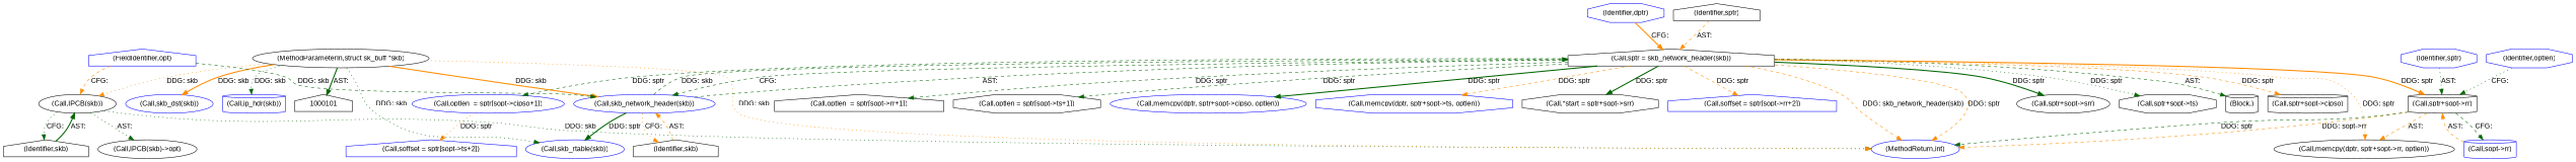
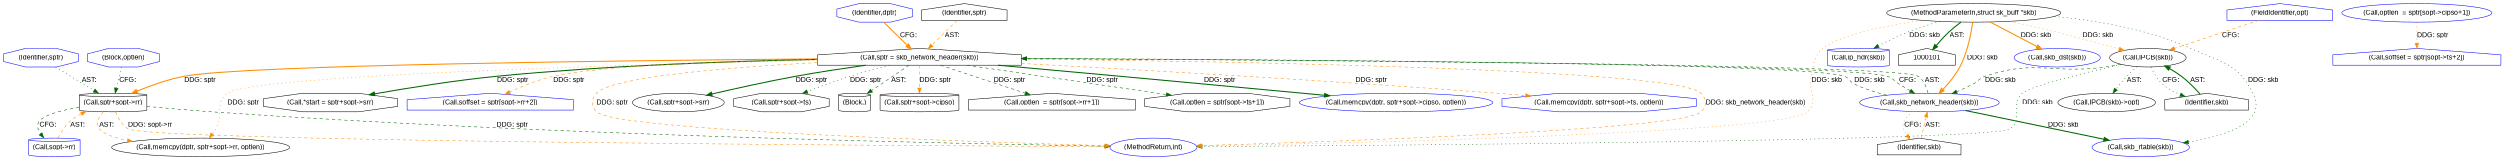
  digraph {
    fontname="Liberation Sans"
    node [color=black fontname="Liberation Sans" shape=ellipse]
    edge [color=darkgreen fontname="Liberation Sans" style=dashed]
    n1 [label="(Call,sptr+sopt->rr)" shape=cylinder]
    n2 [color=blue label="(MethodReturn,int)"]
    n3 [label="(Call,memcpy(dptr, sptr+sopt->rr, optlen))"]
    n4 [color=blue label="(Call,sopt->rr)" shape=cylinder]
    n5 [label="(Call,sptr = skb_network_header(skb))" shape=house]
    n6 [color=blue label="(Call,skb_network_header(skb))"]
    n7 [label="(Call,sptr+sopt->srr)"]
    n8 [label="(Call,sptr+sopt->ts)" shape=octagon]
    n9 [label="(Block,)" shape=cylinder]
    n10 [label="(Call,sptr+sopt->cipso)" shape=cylinder]
    n11 [label="(Call,optlen  = sptr[sopt->rr+1])" shape=house]
    n12 [label="(Call,optlen = sptr[sopt->ts+1])" shape=octagon]
    n13 [color=blue label="(Call,optlen  = sptr[sopt->cipso+1])"]
    n14 [color=blue label="(Call,memcpy(dptr, sptr+sopt->cipso, optlen))"]
    n15 [color=blue label="(Call,memcpy(dptr, sptr+sopt->ts, optlen))" shape=octagon]
    n16 [label="(Call,*start = sptr+sopt->srr)" shape=octagon]
    n17 [color=blue label="(Call,soffset = sptr[sopt->rr+2])" shape=house]
    n18 [label="(Identifier,skb)" shape=house]
    n19 [color=blue label="(Call,skb_rtable(skb))"]
    n20 [color=blue label="(Call,soffset = sptr[sopt->ts+2])" shape=house]
    n21 [label="(Call,IPCB(skb))"]
    n22 [label="(Call,IPCB(skb)->opt)"]
    n23 [label="(Identifier,skb)" shape=house]
    n24 [label="(MethodParameterIn,struct sk_buff *skb)"]
    n25 [color=blue label="(Call,skb_dst(skb))"]
    n26 [color=blue label="(Call,ip_hdr(skb))" shape=cylinder]
    1000101 [shape=house]
    n28 [color=blue label="(FieldIdentifier,opt)" shape=house]
    n29 [color=blue label="(Identifier,sptr)" shape=octagon]
    n30 [color=blue label="(Identifier,dptr)" shape=octagon]
-   n31 [color=blue label="(Identifier,optlen)" shape=octagon]
+   n31 [color=blue label="(Block,optlen)" shape=octagon]
    n32 [label="(Identifier,sptr)" shape=house]
    n1 -> n2 [color=darkorange label="DDG: sopt->rr"]
    n1 -> n2 [label="DDG: sptr"]
    n1 -> n3 [color=darkorange label="AST: "]
    n1 -> n4 [label="CFG: "]
    n4 -> n1 [color=darkorange label="AST: "]
    n5 -> n1 [color=darkorange label="DDG: sptr" style=bold]
    n5 -> n2 [color=darkorange label="DDG: skb_network_header(skb)"]
    n5 -> n2 [color=darkorange label="DDG: sptr"]
    n5 -> n3 [color=darkorange label="DDG: sptr" style=dotted]
    n5 -> n6 [label="CFG: "]
    n5 -> n7 [label="DDG: sptr" style=bold]
    n5 -> n8 [label="DDG: sptr" style=dotted]
    n5 -> n9 [label="AST: "]
    n5 -> n10 [color=darkorange label="DDG: sptr"]
    n5 -> n11 [label="DDG: sptr"]
    n5 -> n12 [label="DDG: sptr"]
-   n5 -> n13 [label="DDG: sptr"]
    n5 -> n14 [label="DDG: sptr" style=bold]
    n5 -> n15 [color=darkorange label="DDG: sptr"]
    n5 -> n16 [label="DDG: sptr" style=bold]
    n5 -> n17 [color=darkorange label="DDG: sptr"]
    n6 -> n5 [label="AST: "]
    n6 -> n5 [label="DDG: skb"]
    n6 -> n18 [color=darkorange label="CFG: " style=dotted]
-   n6 -> n19 [label="DDG: sptr" style=bold]
+   n6 -> n19 [label="DDG: skb" style=bold]
    n13 -> n20 [color=darkorange label="DDG: sptr" style=dotted]
    n18 -> n6 [color=darkorange label="AST: "]
    n21 -> n2 [label="DDG: skb" style=dotted]
-   n28 -> n6 [label="DDG: skb"]
+   n21 -> n6 [label="DDG: skb"]
    n21 -> n22 [label="AST: " style=dotted]
    n21 -> n23 [label="CFG: " style=dotted]
    n23 -> n21 [label="AST: " style=bold]
    n24 -> n2 [color=darkorange label="DDG: skb" style=dotted]
    n24 -> n6 [color=darkorange label="DDG: skb" style=bold]
    n24 -> n19 [label="DDG: skb" style=dotted]
    n24 -> n21 [color=darkorange label="DDG: skb" style=dotted]
    n24 -> n25 [color=darkorange label="DDG: skb" style=bold]
    n24 -> n26 [label="DDG: skb" style=dotted]
    n24 -> 1000101 [label="AST: " style=bold]
    n28 -> n21 [color=darkorange label="CFG: "]
    n29 -> n1 [label="AST: " style=dotted]
    n30 -> n5 [color=darkorange label="CFG: " style=bold]
    n31 -> n1 [label="CFG: " style=dotted]
    n32 -> n5 [color=darkorange label="AST: "]
  }
